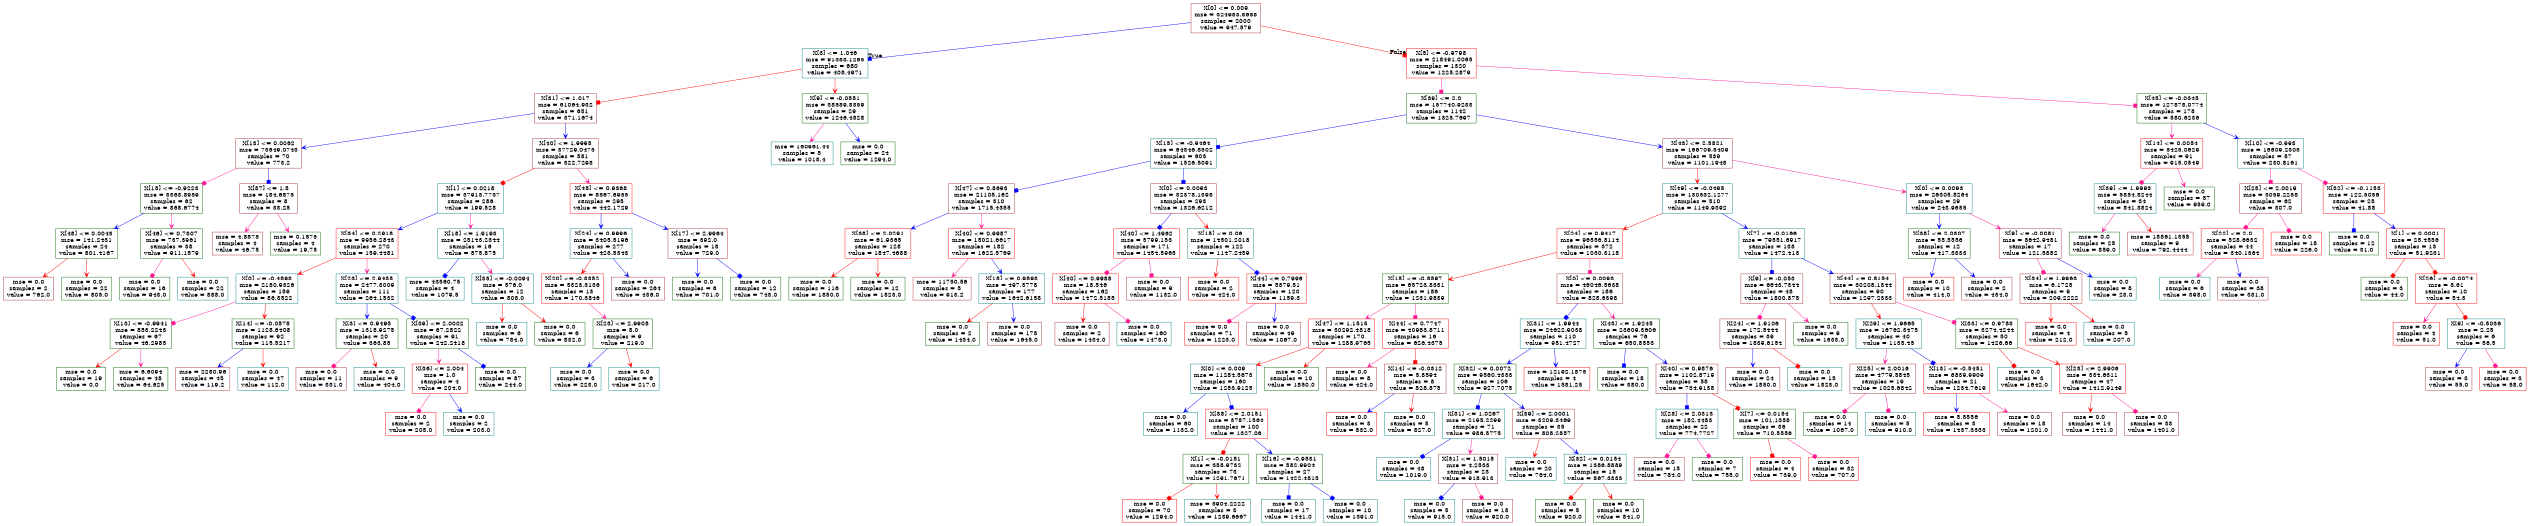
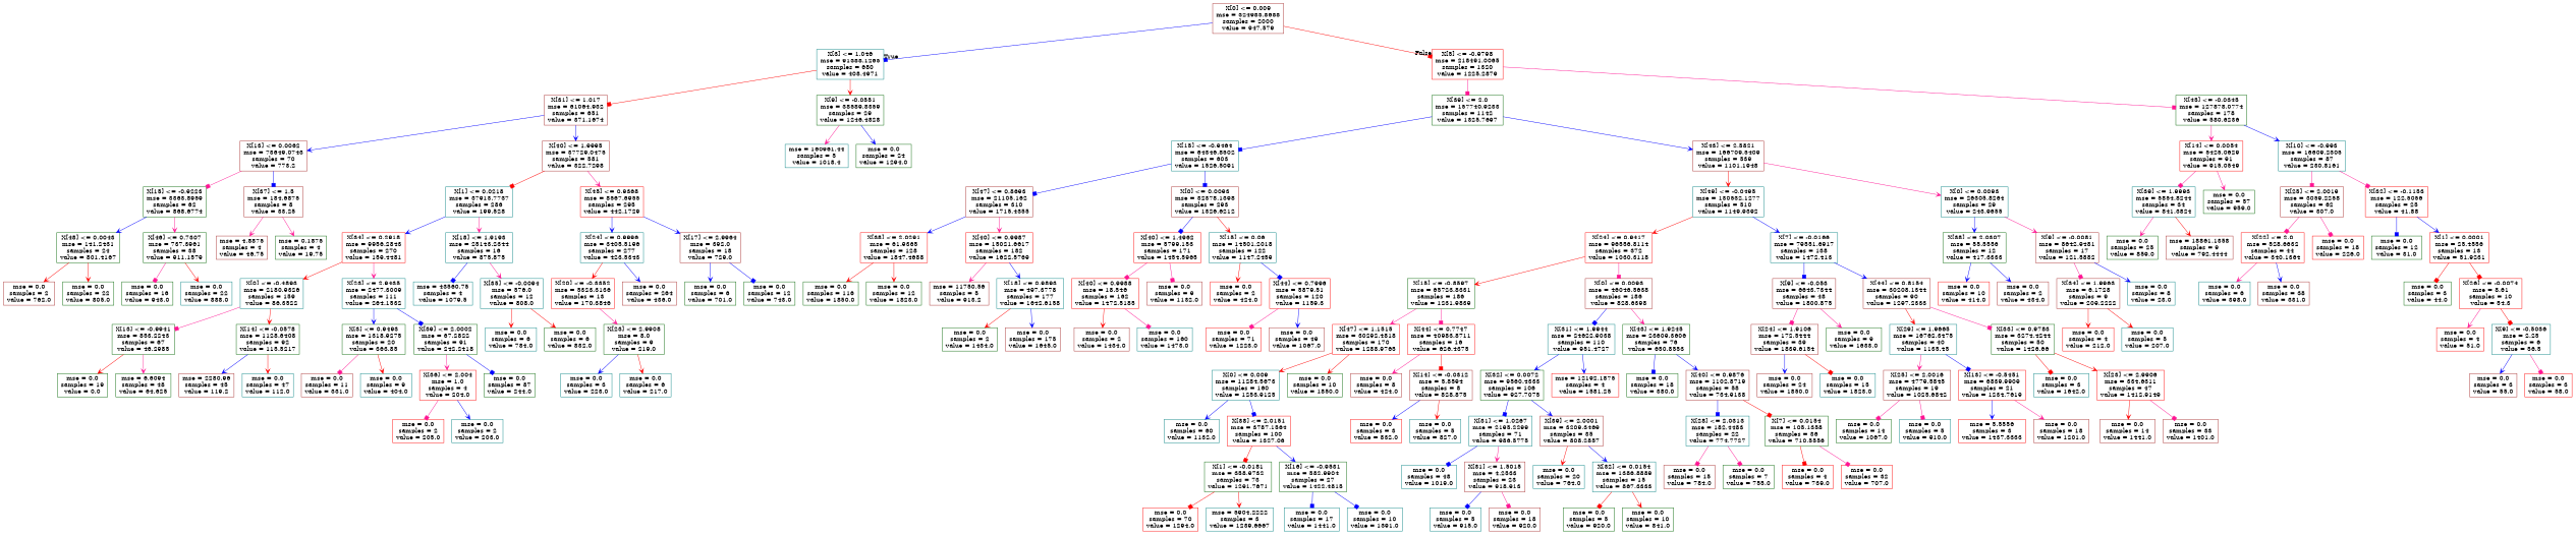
  digraph {
    node [color=teal shape=box]
    edge [arrowhead=vee color=blue]
    n1 [color=brown label="X[0] <= 0.009\nmse = 324983.8688\nsamples = 2000\nvalue = 947.579"]
    n2 [label="X[3] <= 1.046\nmse = 91388.1265\nsamples = 680\nvalue = 408.4971"]
    n3 [color=red label="X[5] <= -0.9798\nmse = 218491.0065\nsamples = 1320\nvalue = 1225.2879"]
    n4 [color=brown label="X[31] <= 1.017\nmse = 61064.932\nsamples = 651\nvalue = 371.1674"]
    n5 [color=darkgreen label="X[9] <= -0.0551\nmse = 38589.8359\nsamples = 29\nvalue = 1246.4828"]
    n6 [color=darkgreen label="X[39] <= 2.0\nmse = 157740.9233\nsamples = 1142\nvalue = 1325.7697"]
    n7 [color=darkgreen label="X[45] <= -0.0345\nmse = 127878.0774\nsamples = 178\nvalue = 580.6236"]
    n8 [color=brown label="X[13] <= 0.0062\nmse = 73649.0743\nsamples = 70\nvalue = 773.2"]
    n9 [color=brown label="X[40] <= 1.9995\nmse = 37729.0475\nsamples = 581\nvalue = 322.7298"]
    n10 [label="mse = 160961.44\nsamples = 5\nvalue = 1018.4"]
    n11 [color=darkgreen label="mse = 0.0\nsamples = 24\nvalue = 1294.0"]
    n12 [color=darkgreen label="X[15] <= -0.9223\nmse = 3363.8959\nsamples = 62\nvalue = 868.6774"]
    n13 [color=brown label="X[37] <= 1.5\nmse = 184.6875\nsamples = 8\nvalue = 33.25"]
    n14 [label="X[1] <= 0.0218\nmse = 37913.7737\nsamples = 286\nvalue = 199.528"]
    n15 [color=red label="X[45] <= 0.9368\nmse = 8567.6955\nsamples = 295\nvalue = 442.1729"]
    n16 [color=darkgreen label="X[48] <= 0.0043\nmse = 141.2431\nsamples = 24\nvalue = 801.4167"]
    n17 [color=darkgreen label="X[46] <= 0.7307\nmse = 737.3961\nsamples = 38\nvalue = 911.1579"]
    n18 [color=brown label="mse = 4.8875\nsamples = 4\nvalue = 46.75"]
    n19 [color=darkgreen label="mse = 0.1875\nsamples = 4\nvalue = 19.75"]
    n20 [color=brown label="mse = 0.0\nsamples = 2\nvalue = 762.0"]
    n21 [color=darkgreen label="mse = 0.0\nsamples = 22\nvalue = 805.0"]
    n22 [color=darkgreen label="mse = 0.0\nsamples = 16\nvalue = 943.0"]
    n23 [label="mse = 0.0\nsamples = 22\nvalue = 888.0"]
    n24 [color=red label="X[34] <= 0.2918\nmse = 9956.2843\nsamples = 270\nvalue = 159.4481"]
    n25 [label="X[18] <= 1.9193\nmse = 25143.2344\nsamples = 16\nvalue = 875.875"]
    n26 [label="X[24] <= 0.9996\nmse = 3405.5196\nsamples = 277\nvalue = 423.5343"]
    n27 [color=brown label="X[17] <= 2.9964\nmse = 392.0\nsamples = 18\nvalue = 729.0"]
    n28 [label="X[0] <= -0.4893\nmse = 2180.9326\nsamples = 159\nvalue = 86.3522"]
    n29 [label="X[23] <= 2.9435\nmse = 2477.3009\nsamples = 111\nvalue = 264.1532"]
    n30 [label="mse = 43560.75\nsamples = 4\nvalue = 1079.5"]
    n31 [label="X[35] <= -0.0094\nmse = 576.0\nsamples = 12\nvalue = 808.0"]
    n32 [color=darkgreen label="X[13] <= -0.9941\nmse = 853.2243\nsamples = 67\nvalue = 46.2985"]
    n33 [color=darkgreen label="X[14] <= -0.0578\nmse = 1128.6408\nsamples = 92\nvalue = 115.5217"]
    n34 [color=darkgreen label="X[3] <= 0.9493\nmse = 1318.9275\nsamples = 20\nvalue = 363.85"]
    n35 [color=darkgreen label="X[39] <= 2.0002\nmse = 67.2822\nsamples = 91\nvalue = 242.2418"]
    n36 [color=darkgreen label="mse = 0.0\nsamples = 19\nvalue = 0.0"]
    n37 [color=darkgreen label="mse = 6.6094\nsamples = 48\nvalue = 64.625"]
    n38 [color=brown label="mse = 2280.96\nsamples = 45\nvalue = 119.2"]
    n39 [label="mse = 0.0\nsamples = 47\nvalue = 112.0"]
    n40 [color=brown label="mse = 0.0\nsamples = 11\nvalue = 331.0"]
    n41 [label="mse = 0.0\nsamples = 9\nvalue = 404.0"]
    n42 [color=red label="X[36] <= 2.004\nmse = 1.0\nsamples = 4\nvalue = 204.0"]
    n43 [color=darkgreen label="mse = 0.0\nsamples = 87\nvalue = 244.0"]
    n44 [color=red label="mse = 0.0\nsamples = 2\nvalue = 205.0"]
    n45 [label="mse = 0.0\nsamples = 2\nvalue = 203.0"]
    n46 [label="mse = 0.0\nsamples = 6\nvalue = 784.0"]
    n47 [color=darkgreen label="mse = 0.0\nsamples = 6\nvalue = 832.0"]
    n48 [color=red label="X[20] <= -0.3352\nmse = 5323.3136\nsamples = 13\nvalue = 170.3846"]
    n49 [color=brown label="mse = 0.0\nsamples = 264\nvalue = 436.0"]
    n50 [color=darkgreen label="mse = 0.0\nsamples = 6\nvalue = 701.0"]
    n51 [color=darkgreen label="mse = 0.0\nsamples = 12\nvalue = 743.0"]
    n52 [color=darkgreen label="X[23] <= 2.9908\nmse = 8.0\nsamples = 9\nvalue = 219.0"]
    n53 [label="mse = 0.0\nsamples = 3\nvalue = 223.0"]
    n54 [label="mse = 0.0\nsamples = 6\nvalue = 217.0"]
    n55 [label="X[15] <= -0.9464\nmse = 64346.8502\nsamples = 603\nvalue = 1526.5091"]
    n56 [color=brown label="X[43] <= 2.5821\nmse = 166709.5409\nsamples = 539\nvalue = 1101.1948"]
    n57 [color=red label="X[14] <= 0.0054\nmse = 5425.0629\nsamples = 91\nvalue = 915.0549"]
    n58 [label="X[10] <= -0.993\nmse = 16609.2305\nsamples = 87\nvalue = 230.8161"]
    n59 [color=brown label="X[47] <= 0.8693\nmse = 21105.162\nsamples = 310\nvalue = 1715.4355"]
    n60 [color=brown label="X[0] <= 0.0093\nmse = 32378.1398\nsamples = 293\nvalue = 1326.6212"]
    n61 [label="X[49] <= -0.0495\nmse = 130532.1277\nsamples = 510\nvalue = 1149.9392"]
    n62 [label="X[0] <= 0.0093\nmse = 26305.8264\nsamples = 29\nvalue = 243.9655"]
    n63 [color=red label="X[38] <= 2.0291\nmse = 61.9365\nsamples = 128\nvalue = 1847.4688"]
    n64 [color=red label="X[40] <= 0.9987\nmse = 15021.6617\nsamples = 182\nvalue = 1622.5769"]
    n65 [color=red label="X[40] <= 1.4962\nmse = 5799.153\nsamples = 171\nvalue = 1454.5965"]
    n66 [label="X[15] <= 0.06\nmse = 14501.2018\nsamples = 122\nvalue = 1147.2459"]
    n67 [color=darkgreen label="mse = 0.0\nsamples = 116\nvalue = 1850.0"]
    n68 [color=darkgreen label="mse = 0.0\nsamples = 12\nvalue = 1823.0"]
    n69 [color=brown label="mse = 11750.56\nsamples = 5\nvalue = 913.2"]
    n70 [label="X[18] <= 0.9893\nmse = 497.3778\nsamples = 177\nvalue = 1642.6158"]
    n71 [color=darkgreen label="mse = 0.0\nsamples = 2\nvalue = 1434.0"]
    n72 [color=brown label="mse = 0.0\nsamples = 175\nvalue = 1645.0"]
    n73 [color=red label="X[40] <= 0.9988\nmse = 18.546\nsamples = 162\nvalue = 1472.5185"]
    n74 [color=brown label="mse = 0.0\nsamples = 9\nvalue = 1132.0"]
    n75 [color=red label="mse = 0.0\nsamples = 2\nvalue = 424.0"]
    n76 [color=red label="X[44] <= 0.7996\nmse = 5879.51\nsamples = 120\nvalue = 1159.3"]
    n77 [color=brown label="mse = 0.0\nsamples = 2\nvalue = 1434.0"]
    n78 [label="mse = 0.0\nsamples = 160\nvalue = 1473.0"]
    n79 [color=red label="mse = 0.0\nsamples = 71\nvalue = 1223.0"]
    n80 [color=brown label="mse = 0.0\nsamples = 49\nvalue = 1067.0"]
    n81 [color=red label="X[24] <= 0.9417\nmse = 96556.8114\nsamples = 372\nvalue = 1030.3118"]
    n82 [label="X[7] <= -0.0166\nmse = 79551.6917\nsamples = 138\nvalue = 1472.413"]
    n83 [color=darkgreen label="X[38] <= 2.0307\nmse = 55.5556\nsamples = 12\nvalue = 417.3333"]
    n84 [color=brown label="X[9] <= -0.0081\nmse = 8642.9481\nsamples = 17\nvalue = 121.5882"]
    n85 [color=darkgreen label="X[15] <= -0.8597\nmse = 65723.8331\nsamples = 186\nvalue = 1231.9839"]
    n86 [color=brown label="X[0] <= 0.0093\nmse = 46046.5638\nsamples = 186\nvalue = 828.6398"]
    n87 [color=brown label="X[9] <= -0.053\nmse = 6643.7344\nsamples = 48\nvalue = 1800.875"]
    n88 [color=brown label="X[44] <= 0.8154\nmse = 30208.1344\nsamples = 90\nvalue = 1297.2333"]
    n89 [color=red label="X[47] <= 1.1515\nmse = 30292.4818\nsamples = 170\nvalue = 1288.9765"]
    n90 [color=red label="X[44] <= 0.7747\nmse = 40983.8711\nsamples = 16\nvalue = 626.4375"]
    n91 [label="X[31] <= 1.9944\nmse = 24622.9038\nsamples = 110\nvalue = 951.4727"]
    n92 [color=darkgreen label="X[43] <= 1.9245\nmse = 23609.3606\nsamples = 76\nvalue = 650.8553"]
    n93 [label="X[0] <= 0.009\nmse = 11284.5673\nsamples = 160\nvalue = 1253.9125"]
    n94 [color=darkgreen label="mse = 0.0\nsamples = 10\nvalue = 1850.0"]
    n95 [color=brown label="mse = 0.0\nsamples = 8\nvalue = 424.0"]
    n96 [color=brown label="X[14] <= -0.0312\nmse = 5.8594\nsamples = 8\nvalue = 828.875"]
    n97 [label="mse = 0.0\nsamples = 60\nvalue = 1132.0"]
    n98 [color=red label="X[38] <= 2.0151\nmse = 3787.1564\nsamples = 100\nvalue = 1327.06"]
    n99 [color=darkgreen label="X[1] <= -0.0181\nmse = 358.9732\nsamples = 73\nvalue = 1291.7671"]
    n100 [color=darkgreen label="X[16] <= -0.9531\nmse = 582.9904\nsamples = 27\nvalue = 1422.4815"]
    n101 [color=red label="mse = 0.0\nsamples = 70\nvalue = 1294.0"]
    n102 [label="mse = 5904.2222\nsamples = 3\nvalue = 1239.6667"]
    n103 [label="mse = 0.0\nsamples = 17\nvalue = 1441.0"]
    n104 [label="mse = 0.0\nsamples = 10\nvalue = 1391.0"]
    n105 [color=red label="mse = 0.0\nsamples = 3\nvalue = 832.0"]
    n106 [label="mse = 0.0\nsamples = 5\nvalue = 827.0"]
    n107 [color=darkgreen label="X[32] <= 0.0072\nmse = 9560.4333\nsamples = 106\nvalue = 927.7075"]
    n108 [color=red label="mse = 12192.1875\nsamples = 4\nvalue = 1581.25"]
    n109 [color=darkgreen label="mse = 0.0\nsamples = 18\nvalue = 380.0"]
    n110 [color=brown label="X[40] <= 0.9876\nmse = 1102.8719\nsamples = 58\nvalue = 734.9138"]
    n111 [label="X[31] <= 1.0267\nmse = 2195.2299\nsamples = 71\nvalue = 986.5775"]
    n112 [color=brown label="X[39] <= 2.0001\nmse = 3209.3469\nsamples = 35\nvalue = 808.2857"]
    n113 [label="mse = 0.0\nsamples = 48\nvalue = 1019.0"]
    n114 [color=brown label="X[31] <= 1.5015\nmse = 4.2533\nsamples = 23\nvalue = 918.913"]
    n115 [label="mse = 0.0\nsamples = 20\nvalue = 764.0"]
    n116 [label="X[32] <= 0.0154\nmse = 1386.8889\nsamples = 15\nvalue = 867.3333"]
    n117 [label="mse = 0.0\nsamples = 5\nvalue = 915.0"]
    n118 [color=brown label="mse = 0.0\nsamples = 18\nvalue = 920.0"]
    n119 [color=darkgreen label="mse = 0.0\nsamples = 5\nvalue = 920.0"]
    n120 [color=darkgreen label="mse = 0.0\nsamples = 10\nvalue = 841.0"]
    n121 [label="X[28] <= 2.0313\nmse = 182.4483\nsamples = 22\nvalue = 774.7727"]
-   n122 [color=darkgreen label="X[7] <= 0.0154\nmse = 101.1358\nsamples = 36\nvalue = 710.5556"]
+   n122 [color=darkgreen label="X[7] <= 0.0154\nmse = 105.1358\nsamples = 36\nvalue = 710.5556"]
    n123 [color=brown label="mse = 0.0\nsamples = 15\nvalue = 784.0"]
    n124 [color=darkgreen label="mse = 0.0\nsamples = 7\nvalue = 755.0"]
    n125 [color=red label="mse = 0.0\nsamples = 4\nvalue = 739.0"]
    n126 [color=red label="mse = 0.0\nsamples = 32\nvalue = 707.0"]
    n127 [color=brown label="X[24] <= 1.9106\nmse = 172.5444\nsamples = 39\nvalue = 1839.6154"]
    n128 [color=darkgreen label="mse = 0.0\nsamples = 9\nvalue = 1633.0"]
    n129 [label="X[29] <= 1.9665\nmse = 16762.3475\nsamples = 40\nvalue = 1135.45"]
    n130 [color=darkgreen label="X[33] <= 0.9783\nmse = 3274.4244\nsamples = 50\nvalue = 1426.66"]
    n131 [color=brown label="mse = 0.0\nsamples = 24\nvalue = 1850.0"]
    n132 [label="mse = 0.0\nsamples = 15\nvalue = 1823.0"]
    n133 [color=brown label="X[25] <= 2.0016\nmse = 4779.5845\nsamples = 19\nvalue = 1025.6842"]
    n134 [color=red label="X[13] <= -0.5451\nmse = 6839.9909\nsamples = 21\nvalue = 1234.7619"]
    n135 [label="mse = 0.0\nsamples = 3\nvalue = 1642.0"]
    n136 [color=red label="X[23] <= 2.9906\nmse = 334.6311\nsamples = 47\nvalue = 1412.9149"]
    n137 [color=darkgreen label="mse = 0.0\nsamples = 14\nvalue = 1067.0"]
    n138 [label="mse = 0.0\nsamples = 5\nvalue = 910.0"]
    n139 [color=red label="mse = 5.5556\nsamples = 3\nvalue = 1437.3333"]
    n140 [color=brown label="mse = 0.0\nsamples = 18\nvalue = 1201.0"]
    n141 [color=brown label="mse = 0.0\nsamples = 14\nvalue = 1441.0"]
    n142 [color=brown label="mse = 0.0\nsamples = 33\nvalue = 1401.0"]
    n143 [color=red label="mse = 0.0\nsamples = 10\nvalue = 414.0"]
    n144 [color=brown label="mse = 0.0\nsamples = 2\nvalue = 434.0"]
    n145 [color=brown label="X[34] <= 1.9963\nmse = 6.1728\nsamples = 9\nvalue = 209.2222"]
    n146 [label="mse = 0.0\nsamples = 8\nvalue = 23.0"]
    n147 [color=red label="mse = 0.0\nsamples = 4\nvalue = 212.0"]
    n148 [label="mse = 0.0\nsamples = 5\nvalue = 207.0"]
    n149 [label="X[39] <= 1.9993\nmse = 5854.8244\nsamples = 34\nvalue = 841.3824"]
    n150 [color=darkgreen label="mse = 0.0\nsamples = 57\nvalue = 959.0"]
    n151 [color=brown label="X[25] <= 2.0019\nmse = 3059.2258\nsamples = 62\nvalue = 307.0"]
    n152 [color=red label="X[32] <= -0.1153\nmse = 122.5056\nsamples = 25\nvalue = 41.88"]
    n153 [color=darkgreen label="mse = 0.0\nsamples = 25\nvalue = 859.0"]
    n154 [color=brown label="mse = 18861.1358\nsamples = 9\nvalue = 792.4444"]
    n155 [color=red label="X[22] <= 2.0\nmse = 528.6632\nsamples = 44\nvalue = 340.1364"]
    n156 [color=red label="mse = 0.0\nsamples = 18\nvalue = 226.0"]
    n157 [color=darkgreen label="mse = 0.0\nsamples = 12\nvalue = 31.0"]
    n158 [color=red label="X[1] <= 0.0001\nmse = 25.4556\nsamples = 13\nvalue = 51.9231"]
    n159 [label="mse = 0.0\nsamples = 6\nvalue = 398.0"]
    n160 [color=brown label="mse = 0.0\nsamples = 38\nvalue = 331.0"]
    n161 [color=darkgreen label="mse = 0.0\nsamples = 3\nvalue = 44.0"]
    n162 [color=red label="X[26] <= -0.0074\nmse = 8.61\nsamples = 10\nvalue = 54.3"]
    n163 [color=red label="mse = 0.0\nsamples = 4\nvalue = 51.0"]
    n164 [label="X[9] <= -0.5036\nmse = 2.25\nsamples = 6\nvalue = 56.5"]
    n165 [color=brown label="mse = 0.0\nsamples = 3\nvalue = 55.0"]
    n166 [color=red label="mse = 0.0\nsamples = 3\nvalue = 58.0"]
    n1 -> n2 [arrowhead=box headlabel=True labelangle=45 labeldistance=2.5]
    n1 -> n3 [arrowhead=box color=red headlabel=False labelangle=-45 labeldistance=2.5]
    n2 -> n4 [arrowhead=box color=red]
    n2 -> n5 [color=red]
    n3 -> n6 [arrowhead=box color=deeppink]
    n3 -> n7 [arrowhead=box color=deeppink]
    n4 -> n8
    n4 -> n9
    n5 -> n10 [color=deeppink]
    n5 -> n11
    n6 -> n55 [arrowhead=box]
    n6 -> n56
    n7 -> n57 [color=deeppink]
    n7 -> n58
    n8 -> n12 [arrowhead=box color=deeppink]
    n8 -> n13 [arrowhead=box]
    n9 -> n14 [arrowhead=box color=red]
    n9 -> n15 [color=deeppink]
    n12 -> n16
    n12 -> n17 [color=deeppink]
    n13 -> n18 [color=deeppink]
    n13 -> n19 [color=deeppink]
    n14 -> n24
    n14 -> n25 [color=deeppink]
    n15 -> n26
    n15 -> n27
    n16 -> n20 [color=red]
    n16 -> n21 [color=red]
    n17 -> n22 [arrowhead=box color=deeppink]
    n17 -> n23 [color=red]
    n24 -> n28 [color=red]
    n24 -> n29 [color=deeppink]
    n25 -> n30 [arrowhead=box]
    n25 -> n31 [color=deeppink]
    n26 -> n48 [color=red]
    n26 -> n49
    n27 -> n50
    n27 -> n51 [arrowhead=box]
    n28 -> n32 [arrowhead=box color=deeppink]
    n28 -> n33 [color=red]
    n29 -> n34
    n29 -> n35 [arrowhead=box]
    n31 -> n46 [color=red]
    n31 -> n47 [color=red]
    n32 -> n36 [color=red]
    n32 -> n37 [color=deeppink]
    n33 -> n38
    n33 -> n39 [color=red]
    n34 -> n40 [arrowhead=box color=deeppink]
    n34 -> n41 [color=red]
    n35 -> n42 [color=deeppink]
    n35 -> n43 [arrowhead=box]
    n42 -> n44 [arrowhead=box color=deeppink]
    n42 -> n45
    n48 -> n52 [color=deeppink]
    n52 -> n53
    n52 -> n54 [color=red]
    n55 -> n59 [arrowhead=box]
    n55 -> n60 [arrowhead=box]
    n56 -> n61 [color=red]
    n56 -> n62 [color=deeppink]
    n57 -> n149 [arrowhead=box color=deeppink]
    n57 -> n150 [color=deeppink]
    n58 -> n151 [arrowhead=box color=deeppink]
    n58 -> n152 [arrowhead=box color=deeppink]
    n59 -> n63
    n59 -> n64 [color=deeppink]
    n60 -> n65 [arrowhead=box]
    n60 -> n66 [color=red]
    n61 -> n81 [color=red]
    n61 -> n82
    n62 -> n83
    n62 -> n84 [color=deeppink]
    n63 -> n67 [color=red]
    n63 -> n68 [color=red]
    n64 -> n69 [color=deeppink]
    n64 -> n70
    n65 -> n73 [arrowhead=box color=deeppink]
    n65 -> n74 [arrowhead=box color=deeppink]
    n66 -> n75 [color=red]
    n66 -> n76 [arrowhead=box]
    n70 -> n71 [color=red]
    n70 -> n72
    n73 -> n77 [color=red]
    n73 -> n78 [arrowhead=box color=deeppink]
    n76 -> n79 [arrowhead=box color=deeppink]
    n76 -> n80
    n81 -> n85 [color=red]
    n81 -> n86 [arrowhead=box color=deeppink]
    n82 -> n87 [arrowhead=box]
    n82 -> n88
    n83 -> n143
    n83 -> n144
    n84 -> n145 [arrowhead=box color=deeppink]
    n84 -> n146
    n85 -> n89 [color=deeppink]
    n85 -> n90 [arrowhead=box color=deeppink]
    n86 -> n91 [arrowhead=box]
    n86 -> n92 [color=deeppink]
    n87 -> n127 [arrowhead=box color=deeppink]
    n87 -> n128 [color=deeppink]
    n88 -> n129 [color=red]
    n88 -> n130 [arrowhead=box color=deeppink]
    n89 -> n93 [color=red]
    n89 -> n94 [color=red]
    n90 -> n95 [color=deeppink]
    n90 -> n96 [arrowhead=box color=red]
    n91 -> n107
    n91 -> n108
    n92 -> n109 [arrowhead=box]
    n92 -> n110
    n93 -> n97
    n93 -> n98 [arrowhead=box]
    n96 -> n105
    n96 -> n106 [color=red]
    n98 -> n99 [arrowhead=box color=red]
    n98 -> n100
    n99 -> n101 [arrowhead=box color=red]
    n99 -> n102 [color=red]
    n100 -> n103 [arrowhead=box]
    n100 -> n104 [arrowhead=box]
    n107 -> n111 [arrowhead=box]
    n107 -> n112
    n110 -> n121 [arrowhead=box]
    n110 -> n122 [arrowhead=box color=red]
    n111 -> n113 [arrowhead=box]
    n111 -> n114 [color=deeppink]
    n112 -> n115 [color=red]
    n112 -> n116
    n114 -> n117 [arrowhead=box]
    n114 -> n118 [arrowhead=box color=deeppink]
    n116 -> n119 [arrowhead=box color=red]
    n116 -> n120 [color=red]
    n121 -> n123 [arrowhead=box color=deeppink]
    n121 -> n124 [arrowhead=box color=deeppink]
    n122 -> n125 [arrowhead=box color=red]
    n122 -> n126 [arrowhead=box color=deeppink]
    n127 -> n131
    n127 -> n132 [arrowhead=box color=red]
    n129 -> n133 [color=deeppink]
    n129 -> n134 [arrowhead=box]
    n130 -> n135 [arrowhead=box color=red]
    n130 -> n136 [color=red]
    n133 -> n137 [arrowhead=box color=deeppink]
    n133 -> n138 [arrowhead=box color=deeppink]
    n134 -> n139
    n134 -> n140 [color=deeppink]
    n136 -> n141 [color=red]
    n136 -> n142 [arrowhead=box color=deeppink]
    n145 -> n147 [color=red]
    n145 -> n148 [color=red]
    n149 -> n153 [color=deeppink]
    n149 -> n154 [color=red]
    n151 -> n155 [arrowhead=box color=deeppink]
    n151 -> n156 [arrowhead=box color=deeppink]
    n152 -> n157 [arrowhead=box]
    n152 -> n158
    n155 -> n159 [color=deeppink]
    n155 -> n160
    n158 -> n161 [arrowhead=box color=red]
    n158 -> n162 [arrowhead=box color=red]
    n162 -> n163 [color=deeppink]
    n162 -> n164 [arrowhead=box color=red]
    n164 -> n165
    n164 -> n166 [arrowhead=box color=deeppink]
  }
